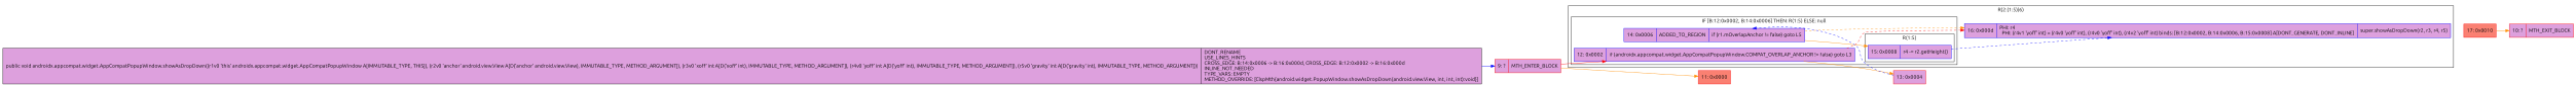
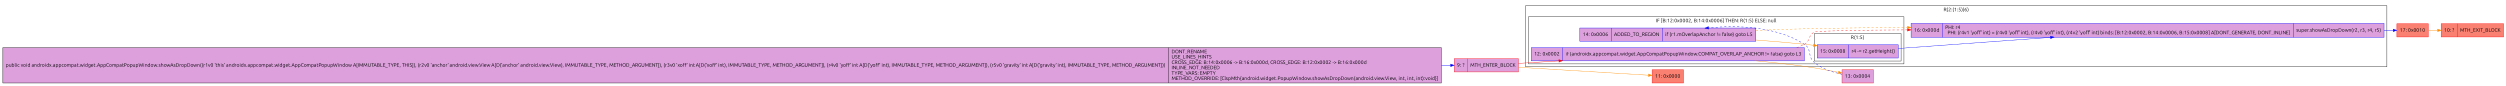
  digraph {
    fontname=Ubuntu
    rankdir=LR
    node [color=red fillcolor=plum fontname=Ubuntu shape=record style=filled]
    edge [color=darkorange fontname=Ubuntu]
    n1 [color=blue label="{15\:\ 0x0008|r4 \-= r2.getHeight()\l}"]
    n2 [color=blue label="{12\:\ 0x0002|if (androidx.appcompat.widget.AppCompatPopupWindow.COMPAT_OVERLAP_ANCHOR != false) goto L3\l}"]
    n3 [color=blue label="{14\:\ 0x0006|ADDED_TO_REGION\l|if (r1.mOverlapAnchor != false) goto L5\l}"]
    n4 [color=blue label="{16\:\ 0x000d|PHI: r4 \l  PHI: (r4v1 'yoff' int) = (r4v0 'yoff' int), (r4v0 'yoff' int), (r4v2 'yoff' int) binds: [B:12:0x0002, B:14:0x0006, B:15:0x0008] A[DONT_GENERATE, DONT_INLINE]\l|super.showAsDropDown(r2, r3, r4, r5)\l}"]
    n5 [label="{13\:\ 0x0004}"]
    n6 [fillcolor=salmon label="{17\:\ 0x0010}"]
-   n7 [label="{10\:\ ?|MTH_EXIT_BLOCK\l}"]
+   n7 [fillcolor=salmon label="{10\:\ ?|MTH_EXIT_BLOCK\l}"]
    n8 [label="{9\:\ ?|MTH_ENTER_BLOCK\l}"]
    n9 [fillcolor=salmon label="{11\:\ 0x0000}"]
    n10 [label="{public void androidx.appcompat.widget.AppCompatPopupWindow.showAsDropDown((r1v0 'this' androidx.appcompat.widget.AppCompatPopupWindow A[IMMUTABLE_TYPE, THIS]), (r2v0 'anchor' android.view.View A[D('anchor' android.view.View), IMMUTABLE_TYPE, METHOD_ARGUMENT]), (r3v0 'xoff' int A[D('xoff' int), IMMUTABLE_TYPE, METHOD_ARGUMENT]), (r4v0 'yoff' int A[D('yoff' int), IMMUTABLE_TYPE, METHOD_ARGUMENT]), (r5v0 'gravity' int A[D('gravity' int), IMMUTABLE_TYPE, METHOD_ARGUMENT]))  | DONT_RENAME\lUSE_LINES_HINTS\lCROSS_EDGE: B:14:0x0006 \-\> B:16:0x000d, CROSS_EDGE: B:12:0x0002 \-\> B:16:0x000d\lINLINE_NOT_NEEDED\lTYPE_VARS: EMPTY\lMETHOD_OVERRIDE: [ClspMth\{android.widget.PopupWindow.showAsDropDown(android.view.View, int, int, int):void\}]\l}" color=""]
    subgraph cluster_1 {
      label="R(2:(1:5)|6)"
      n4
      subgraph cluster_2 {
        label="IF [B:12:0x0002, B:14:0x0006] THEN: R(1:5) ELSE: null"
        n2
        n3
        subgraph cluster_3 {
          label="R(1:5)"
          n1
        }
      }
    }
-   n1 -> n4 [color=blue style=dashed]
+   n1 -> n4 [color=blue]
    n2 -> n4 [color=red style=dashed]
    n2 -> n5
    n3 -> n1
    n3 -> n4 [style=dashed]
+   n4 -> n6 [color=blue]
    n5 -> n3 [color=blue style=dashed]
    n6 -> n7
    n8 -> n2 [color=red]
    n8 -> n9
    n10 -> n8 [color=blue]
  }
